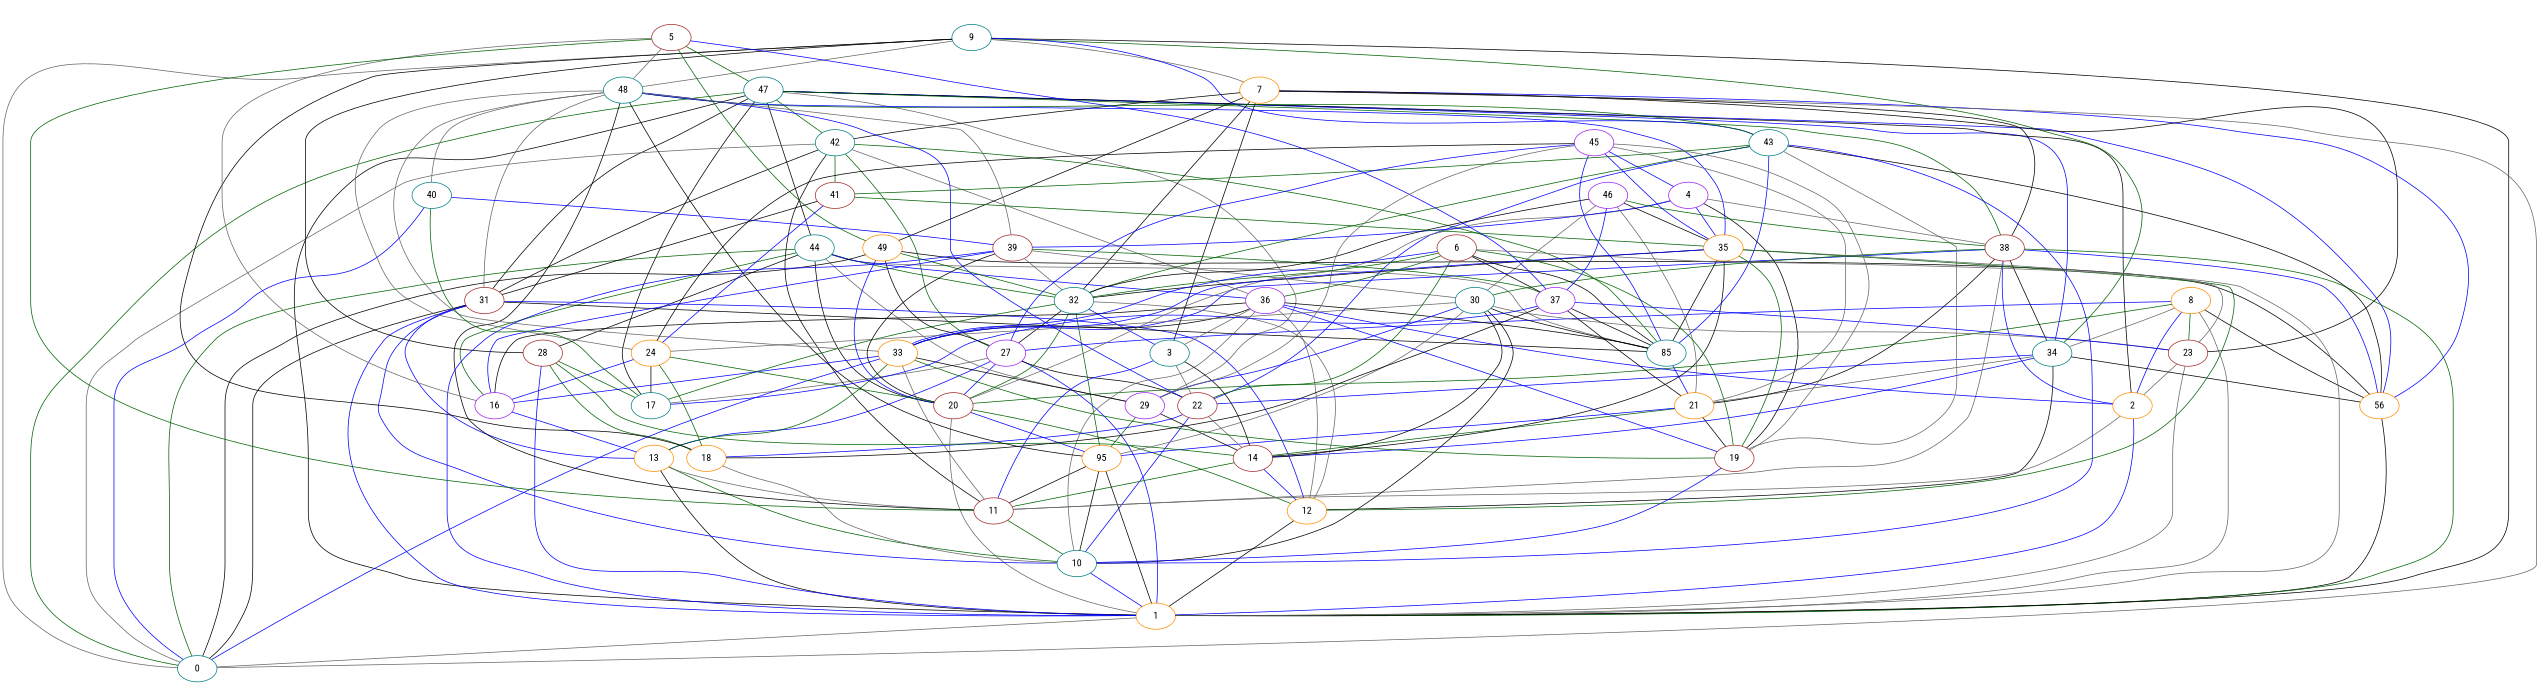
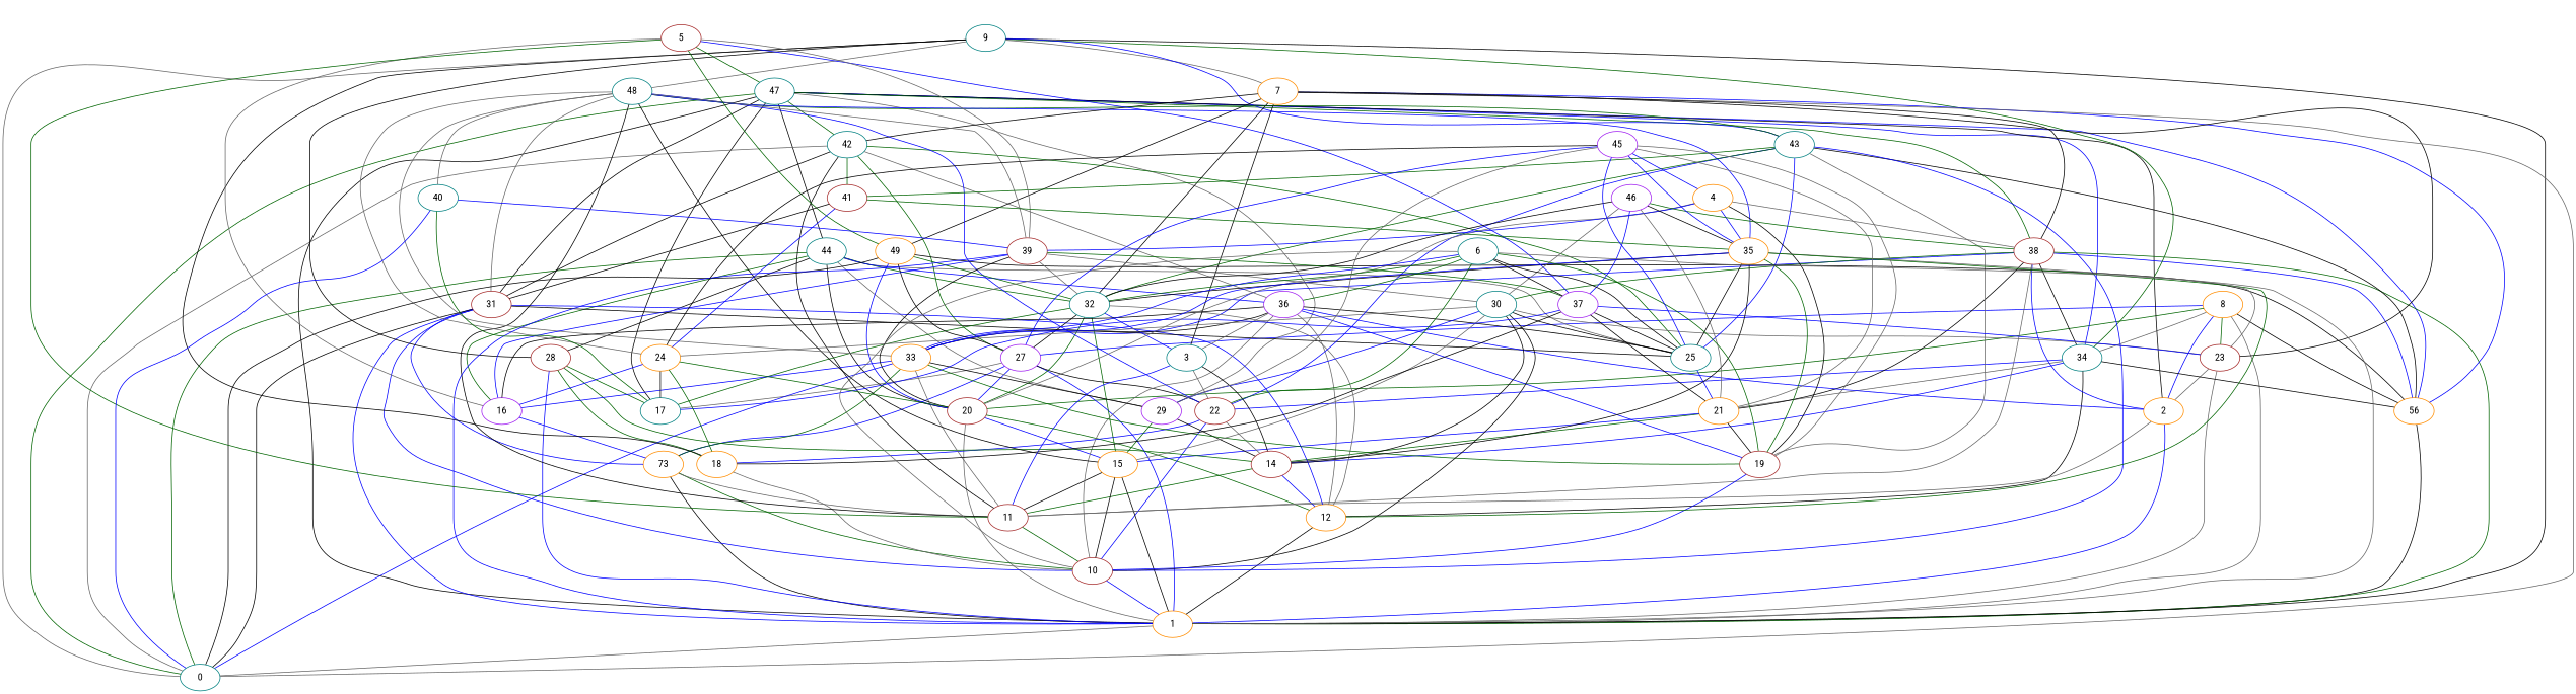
  digraph {
    fontname="Roboto Condensed"
    node [color=teal fontname="Roboto Condensed"]
    edge [color=black dir=none fontname="Roboto Condensed"]
    8 [color=darkorange]
    n2 [color=darkorange label=56]
    23 [color=brown]
    34
    20 [color=brown]
    2 [color=darkorange]
    1 [color=darkorange]
    27 [color=purple]
    21 [color=darkorange]
    22 [color=brown]
    14 [color=brown]
    12 [color=darkorange]
-   15 [color=darkorange label=95]
+   15 [color=darkorange]
    16 [color=purple]
-   13 [color=darkorange]
-   10
+   13 [color=darkorange label=73]
+   10 [color=brown]
    11 [color=brown]
    47
    29 [color=purple]
    0
    17
    44
    38 [color=brown]
    31 [color=brown]
    42
    18 [color=darkorange]
-   25 [label=85]
+   25
    32
    36 [color=purple]
    28 [color=brown]
    33 [color=darkorange]
    30
    9
    7 [color=darkorange]
    48
    43
    49 [color=darkorange]
    3
    19 [color=brown]
    37 [color=purple]
-   4 [color=purple]
+   4 [color=darkorange]
    35 [color=darkorange]
    39 [color=brown]
    5 [color=brown]
    24 [color=darkorange]
    40
    46 [color=purple]
    41 [color=brown]
-   6 [color=brown]
+   6
    45 [color=purple]
    subgraph sub_1 {
      8
      n2
      23
      34
      20
      2
      1
      27
      21
      22
      14
      12
      15
      16
      13
      10
      11
      47
      29
      0
      17
      44
      38
      31
      42
      18
      25
      32
      36
      28
      33
      30
      9
      7
      48
      43
      49
      3
      19
      37
      4
      35
      39
      5
      24
      40
      46
      41
      6
      45
    }
    8 -> n2
    8 -> 23 [color=darkgreen]
    8 -> 34 [color=gray40]
    8 -> 20 [color=darkgreen]
    8 -> 2 [color=blue]
    8 -> 1 [color=gray40]
    8 -> 27 [color=blue]
    n2 -> 1
    23 -> 2 [color=gray40]
    23 -> 1 [color=gray40]
    34 -> n2
    34 -> 21 [color=gray40]
    34 -> 22 [color=blue]
    34 -> 14 [color=blue]
    34 -> 12
    20 -> 1 [color=gray40]
    20 -> 12 [color=darkgreen]
    20 -> 15 [color=blue]
    2 -> 1 [color=blue]
    2 -> 11 [color=gray40]
    1 -> 0 [color=gray40]
    27 -> 20 [color=blue]
    27 -> 1 [color=blue]
    27 -> 22
    27 -> 13 [color=blue]
    27 -> 17 [color=gray40]
    21 -> 14 [color=darkgreen]
    21 -> 15 [color=blue]
    21 -> 19
    22 -> 14 [color=gray40]
    22 -> 10 [color=blue]
    22 -> 18 [color=blue]
    14 -> 12 [color=blue]
    14 -> 11 [color=darkgreen]
    12 -> 1
    15 -> 1
    15 -> 10
    15 -> 11
    16 -> 13 [color=blue]
    13 -> 1
    13 -> 10 [color=darkgreen]
    13 -> 11 [color=gray40]
    10 -> 1 [color=blue]
    11 -> 10 [color=darkgreen]
    47 -> n2 [color=blue]
    47 -> 34 [color=blue]
    47 -> 2
    47 -> 1
    47 -> 29 [color=gray40]
    47 -> 0 [color=darkgreen]
    47 -> 17
    47 -> 44
    47 -> 38 [color=darkgreen]
    47 -> 31
    47 -> 42 [color=darkgreen]
    29 -> 14
    29 -> 15 [color=darkgreen]
    44 -> 20
    44 -> 16 [color=darkgreen]
    44 -> 29 [color=gray40]
    44 -> 0 [color=darkgreen]
    44 -> 25 [color=gray40]
    44 -> 32 [color=darkgreen]
    44 -> 36 [color=blue]
    44 -> 28
    38 -> n2 [color=blue]
    38 -> 34
    38 -> 2 [color=blue]
    38 -> 1 [color=darkgreen]
    38 -> 21
    38 -> 11 [color=gray40]
    38 -> 33 [color=blue]
    38 -> 30 [color=darkgreen]
    31 -> 1 [color=blue]
    31 -> 12 [color=blue]
    31 -> 13 [color=blue]
    31 -> 10 [color=blue]
    31 -> 0
    31 -> 25
    42 -> 27 [color=darkgreen]
    42 -> 11
    42 -> 0 [color=gray40]
    42 -> 31
    42 -> 25 [color=darkgreen]
    42 -> 36 [color=gray40]
    42 -> 41 [color=darkgreen]
    18 -> 10 [color=gray40]
    25 -> 21 [color=blue]
    32 -> 20 [color=darkgreen]
    32 -> 27
    32 -> 12 [color=gray40]
    32 -> 15 [color=darkgreen]
    32 -> 17 [color=darkgreen]
    32 -> 3 [color=blue]
    36 -> 2 [color=blue]
    36 -> 12 [color=gray40]
    36 -> 16
    36 -> 10 [color=gray40]
    36 -> 25
    36 -> 33
    36 -> 3 [color=gray40]
    36 -> 19 [color=blue]
    28 -> 1 [color=blue]
    28 -> 14 [color=darkgreen]
    28 -> 17 [color=darkgreen]
    28 -> 18 [color=darkgreen]
    33 -> 16 [color=blue]
    33 -> 13 [color=darkgreen]
    33 -> 11 [color=gray40]
    33 -> 29
    33 -> 0 [color=blue]
    33 -> 19 [color=darkgreen]
    30 -> 23 [color=gray40]
    30 -> 14
    30 -> 15 [color=gray40]
    30 -> 10
    30 -> 29 [color=blue]
    30 -> 25
    30 -> 24 [color=gray40]
    9 -> 34 [color=darkgreen]
    9 -> 1
    9 -> 0 [color=gray40]
    9 -> 18
    9 -> 28
    9 -> 7 [color=gray40]
    9 -> 48 [color=gray40]
    9 -> 43 [color=blue]
    7 -> n2 [color=blue]
    7 -> 23
    7 -> 0 [color=gray40]
    7 -> 38
    7 -> 42
    7 -> 32
    7 -> 49
    7 -> 3
    48 -> 22 [color=blue]
    48 -> 15
    48 -> 11
    48 -> 31 [color=gray40]
    48 -> 33 [color=gray40]
    48 -> 43 [color=darkgreen]
    48 -> 35 [color=blue]
    48 -> 39 [color=gray40]
    48 -> 24 [color=gray40]
    48 -> 40 [color=gray40]
    43 -> n2
    43 -> 22 [color=blue]
    43 -> 10 [color=blue]
    43 -> 25 [color=blue]
    43 -> 32 [color=darkgreen]
    43 -> 19 [color=gray40]
    43 -> 41 [color=darkgreen]
    49 -> n2
    49 -> 20 [color=blue]
    49 -> 27
    49 -> 0
    49 -> 32 [color=darkgreen]
    3 -> 22 [color=gray40]
    3 -> 14
    3 -> 11 [color=blue]
    19 -> 10 [color=blue]
    37 -> 23 [color=blue]
    37 -> 21
    37 -> 17 [color=blue]
    37 -> 18
    37 -> 25
    4 -> 20 [color=gray40]
    4 -> 38 [color=gray40]
    4 -> 19
    4 -> 35 [color=blue]
    4 -> 39 [color=blue]
    35 -> 1 [color=gray40]
    35 -> 14
    35 -> 12 [color=darkgreen]
    35 -> 25
    35 -> 32
    35 -> 33 [color=blue]
    35 -> 19 [color=darkgreen]
    39 -> 20
    39 -> 1 [color=blue]
    39 -> 16 [color=blue]
    39 -> 32 [color=gray40]
    39 -> 30 [color=gray40]
    39 -> 37 [color=darkgreen]
    5 -> 16 [color=gray40]
    5 -> 11 [color=darkgreen]
    5 -> 47 [color=darkgreen]
-   5 -> 48 [color=gray40]
+   5 -> 39 [color=gray40]
    5 -> 49 [color=darkgreen]
    5 -> 37 [color=blue]
    24 -> 20 [color=darkgreen]
    24 -> 16 [color=blue]
    24 -> 17
    24 -> 18 [color=darkgreen]
    40 -> 0 [color=blue]
    40 -> 17 [color=darkgreen]
    40 -> 39 [color=blue]
    46 -> 21 [color=gray40]
    46 -> 38 [color=darkgreen]
    46 -> 32
    46 -> 30 [color=gray40]
    46 -> 37 [color=blue]
    46 -> 35
    41 -> 31
    41 -> 35 [color=darkgreen]
    41 -> 24 [color=blue]
    6 -> 23 [color=gray40]
    6 -> 22 [color=darkgreen]
+   6 -> 10 [color=gray40]
    6 -> 25
    6 -> 32 [color=darkgreen]
    6 -> 36 [color=darkgreen]
    6 -> 33 [color=blue]
    6 -> 19 [color=darkgreen]
    6 -> 37
    45 -> 27 [color=blue]
    45 -> 21 [color=gray40]
    45 -> 29 [color=gray40]
    45 -> 25 [color=blue]
    45 -> 19 [color=gray40]
    45 -> 4 [color=blue]
    45 -> 35 [color=blue]
    45 -> 24
  }
